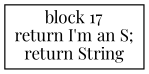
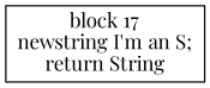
  digraph {
    fontname="Playfair Display"
-   n1 [label="block 17\nreturn I'm an S;\nreturn String" shape=box fontname="Playfair Display"]
+   n1 [label="block 17\nnewstring I'm an S;\nreturn String" shape=box fontname="Playfair Display"]
  }
